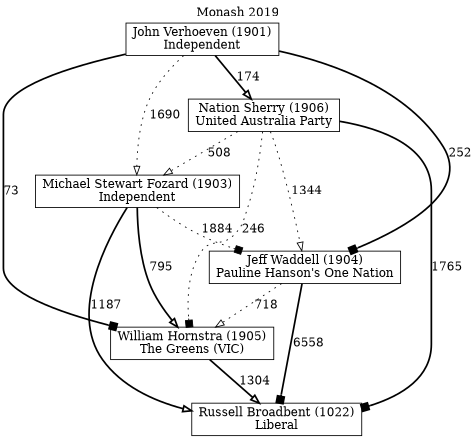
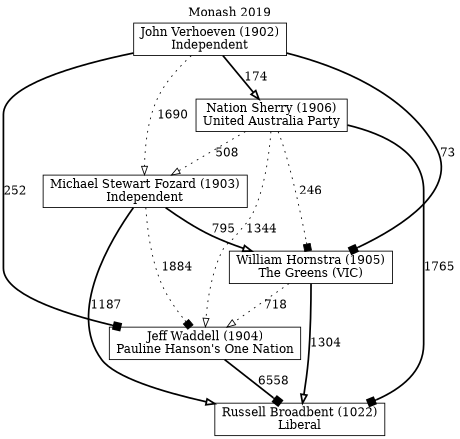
  digraph {
    label="Monash 2019"
    labelloc=t
    mclimit=10
    node [shape=box]
    edge [arrowhead=onormal style=bold]
    n1 [label="Russell Broadbent (1022)\nLiberal"]
    n2 [label="Jeff Waddell (1904)\nPauline Hanson's One Nation"]
    n3 [label="William Hornstra (1905)\nThe Greens (VIC)"]
    n4 [label="Michael Stewart Fozard (1903)\nIndependent"]
    n5 [label="Nation Sherry (1906)\nUnited Australia Party"]
-   n6 [label="John Verhoeven (1901)\nIndependent"]
+   n6 [label="John Verhoeven (1902)\nIndependent"]
    n2 -> n1 [arrowhead=box label=6558]
    n3 -> n1 [label=1304]
-   n2 -> n3 [label=718 style=dotted]
+   n3 -> n2 [label=718 style=dotted]
    n4 -> n1 [label=1187]
    n4 -> n2 [arrowhead=box label=1884 style=dotted]
    n4 -> n3 [label=795]
    n5 -> n1 [arrowhead=box label=1765]
    n5 -> n2 [label=1344 style=dotted]
    n5 -> n3 [arrowhead=box label=246 style=dotted]
    n5 -> n4 [label=508 style=dotted]
    n6 -> n2 [arrowhead=box label=252]
    n6 -> n3 [arrowhead=box label=73]
    n6 -> n4 [label=1690 style=dotted]
    n6 -> n5 [label=174]
  }
